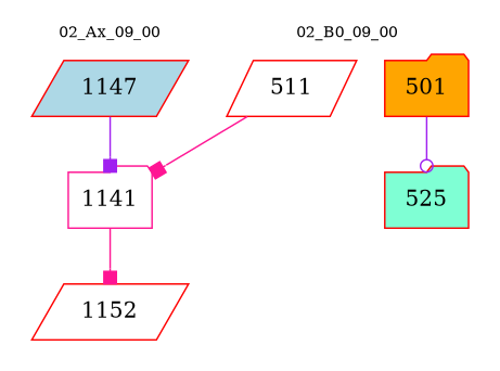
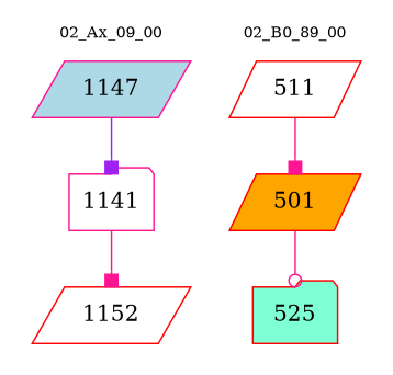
  digraph {
    node [color=red fillcolor=white shape=parallelogram style=filled]
    edge [arrowhead=box color=purple]
-   n1 [fillcolor=lightblue label=1147]
+   n1 [color=deeppink fillcolor=lightblue label=1147]
    n2 [color=deeppink label=1141 shape=folder]
    n3 [label=1152]
    n4 [label=511]
-   n5 [fillcolor=orange label=501 shape=folder]
+   n5 [fillcolor=orange label=501]
    n6 [fillcolor=aquamarine label=525 shape=folder]
    subgraph cluster_1 {
      color=white
      fontsize=10
      label="02_Ax_09_00"
      n1
      n2
      n3
    }
    subgraph cluster_2 {
      color=white
      fontsize=10
-     label="02_B0_09_00"
+     label="02_B0_89_00"
      n4
      n5
      n6
    }
    n1 -> n2
    n2 -> n3 [color=deeppink]
-   n4 -> n2 [color=deeppink]
-   n5 -> n6 [arrowhead=odot]
+   n4 -> n5 [color=deeppink]
+   n5 -> n6 [arrowhead=odot color=deeppink]
  }
